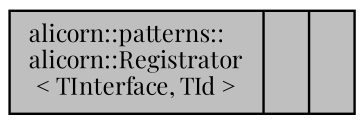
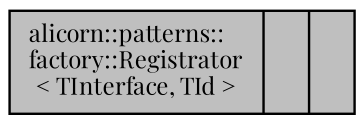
  digraph {
    rankdir=LR
    fontname="Playfair Display"
-   n1 [color=black fillcolor=grey75 fontcolor=black fontname="Playfair Display" fontsize=10 height=0.2 label="{alicorn::patterns::\lalicorn::Registrator\l\< TInterface, TId \>\n||}" shape=record style=filled width=0.4]
+   n1 [color=black fillcolor=grey75 fontcolor=black fontname="Playfair Display" fontsize=10 height=0.2 label="{alicorn::patterns::\lfactory::Registrator\l\< TInterface, TId \>\n||}" shape=record style=filled width=0.4]
  }
